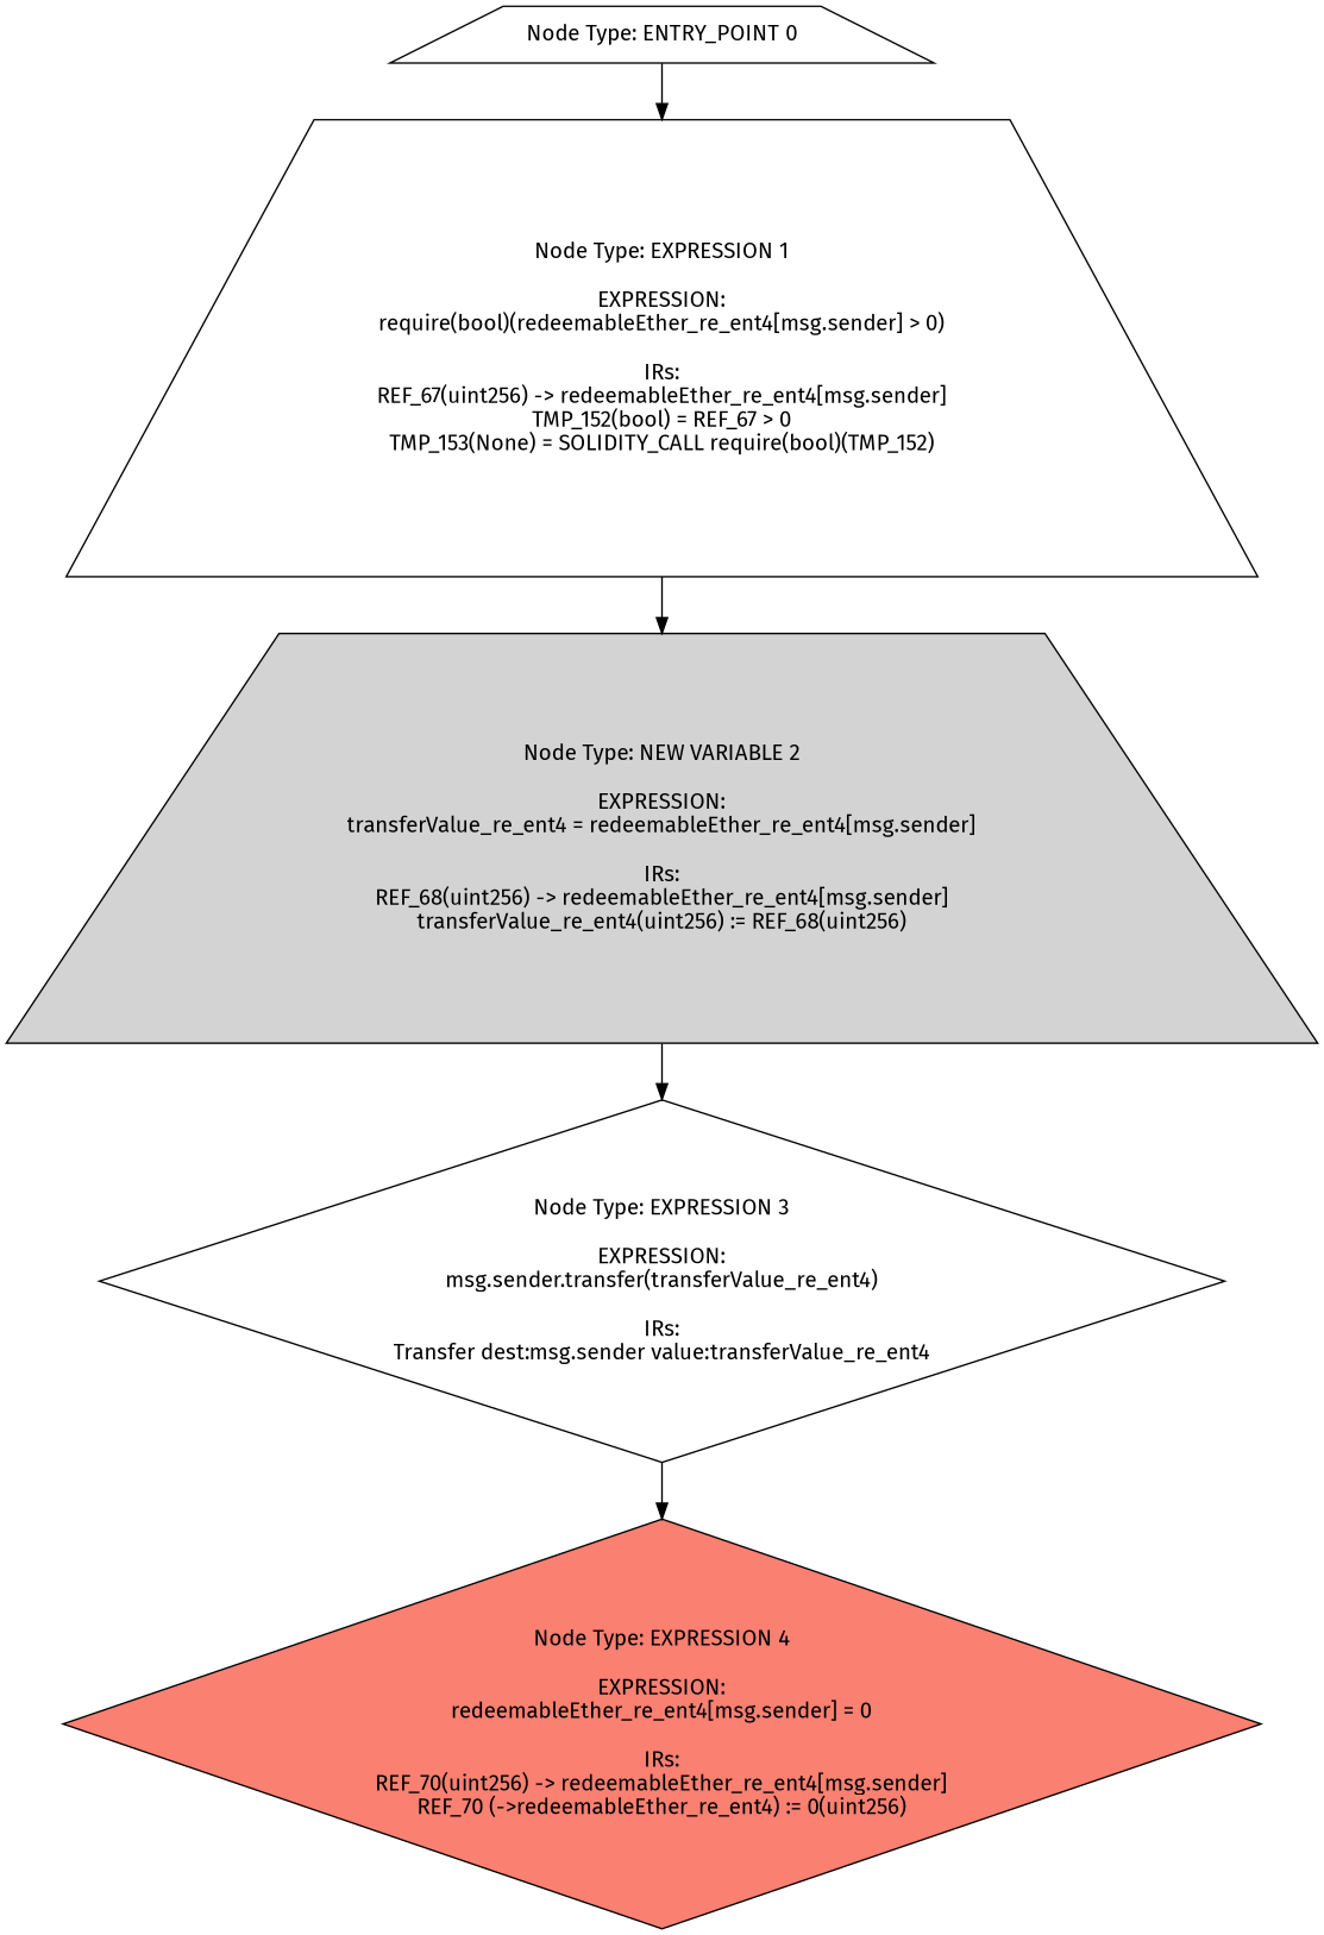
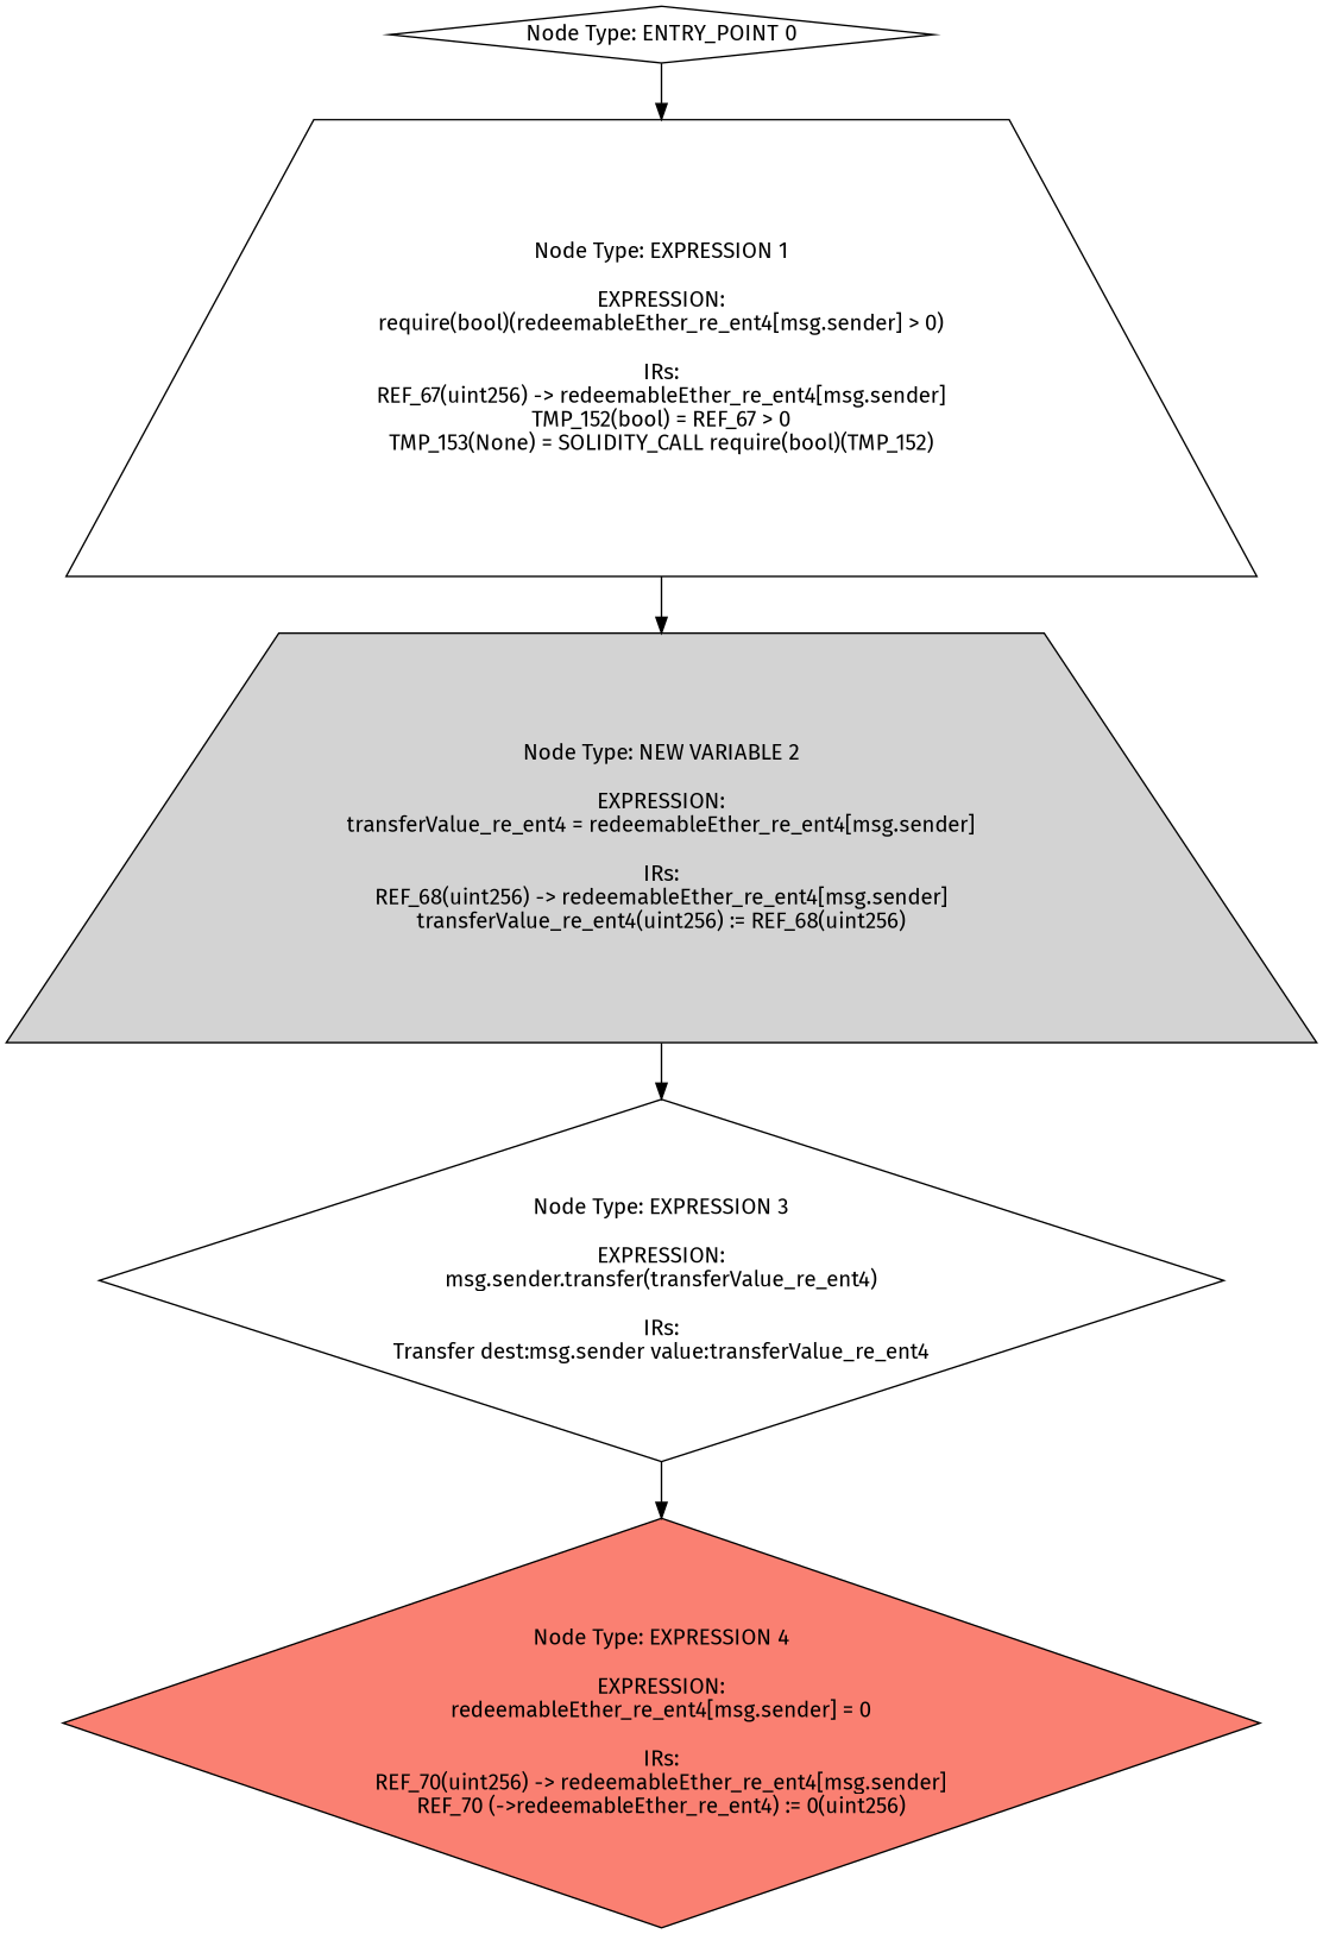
  digraph {
    fontname="Fira Sans"
    node [style=filled fillcolor=white shape=trapezium fontname="Fira Sans"]
    edge [fontname="Fira Sans"]
-   n1 [label="Node Type: ENTRY_POINT 0\n"]
+   n1 [label="Node Type: ENTRY_POINT 0\n" shape=diamond]
    n2 [label="Node Type: EXPRESSION 1\n\nEXPRESSION:\nrequire(bool)(redeemableEther_re_ent4[msg.sender] > 0)\n\nIRs:\nREF_67(uint256) -> redeemableEther_re_ent4[msg.sender]\nTMP_152(bool) = REF_67 > 0\nTMP_153(None) = SOLIDITY_CALL require(bool)(TMP_152)"]
    n3 [label="Node Type: NEW VARIABLE 2\n\nEXPRESSION:\ntransferValue_re_ent4 = redeemableEther_re_ent4[msg.sender]\n\nIRs:\nREF_68(uint256) -> redeemableEther_re_ent4[msg.sender]\ntransferValue_re_ent4(uint256) := REF_68(uint256)" fillcolor=lightgrey]
    n4 [label="Node Type: EXPRESSION 3\n\nEXPRESSION:\nmsg.sender.transfer(transferValue_re_ent4)\n\nIRs:\nTransfer dest:msg.sender value:transferValue_re_ent4" shape=diamond]
    n5 [label="Node Type: EXPRESSION 4\n\nEXPRESSION:\nredeemableEther_re_ent4[msg.sender] = 0\n\nIRs:\nREF_70(uint256) -> redeemableEther_re_ent4[msg.sender]\nREF_70 (->redeemableEther_re_ent4) := 0(uint256)" fillcolor=salmon shape=diamond]
    n1 -> n2
    n2 -> n3
    n3 -> n4
    n4 -> n5
  }
